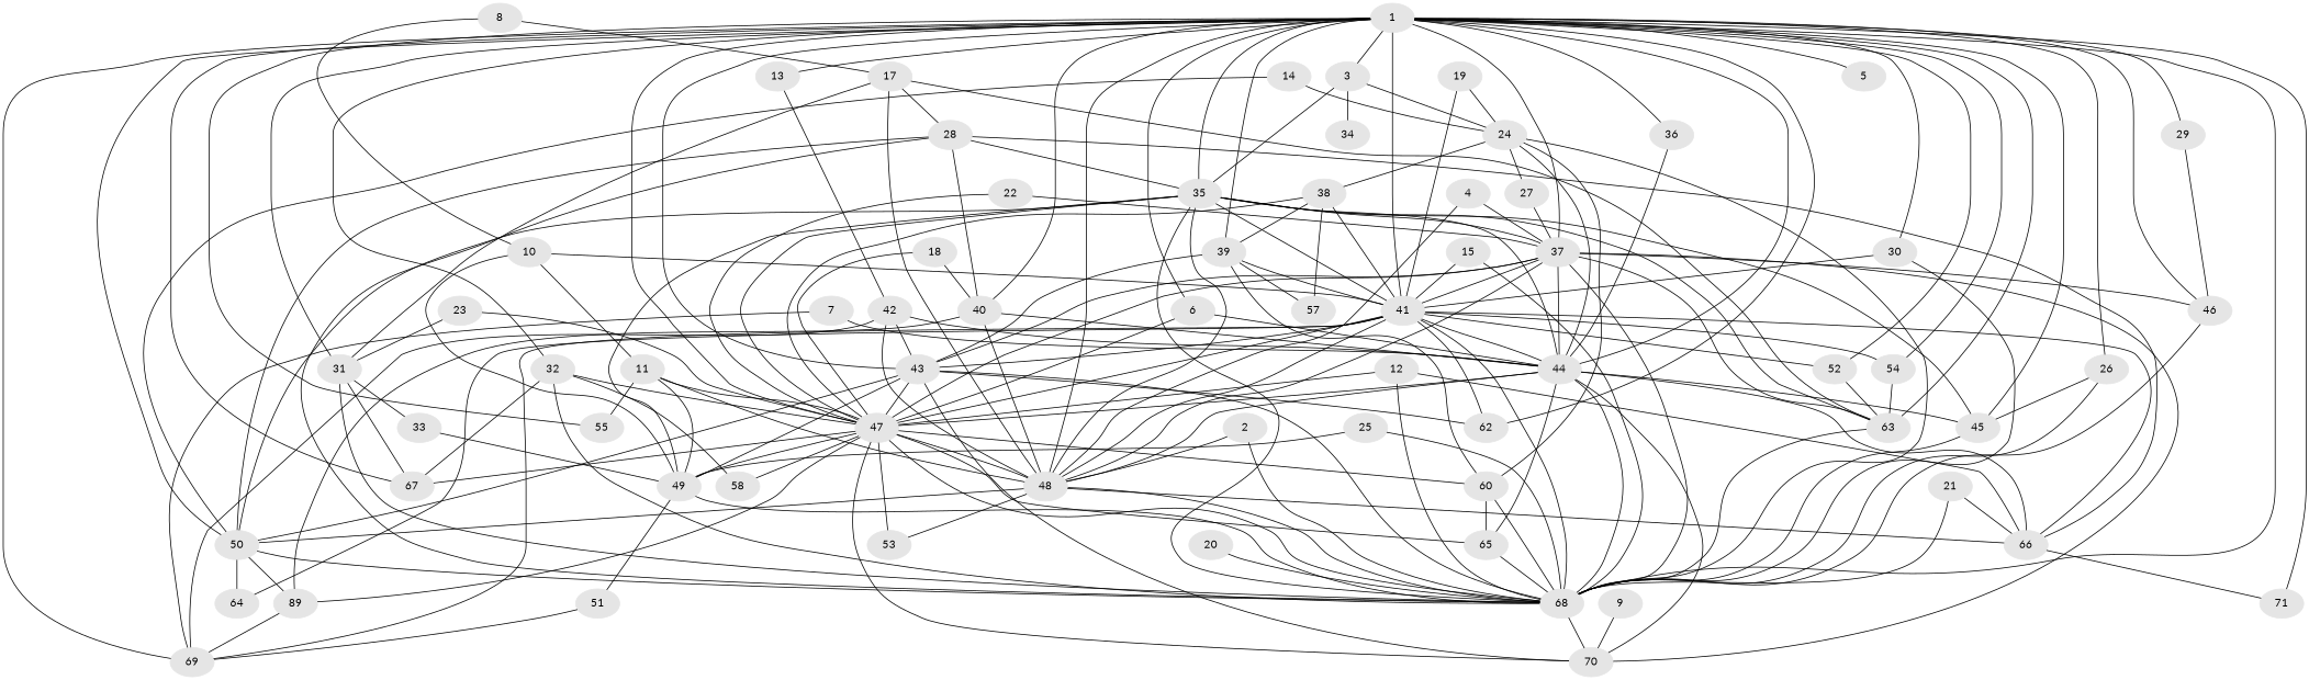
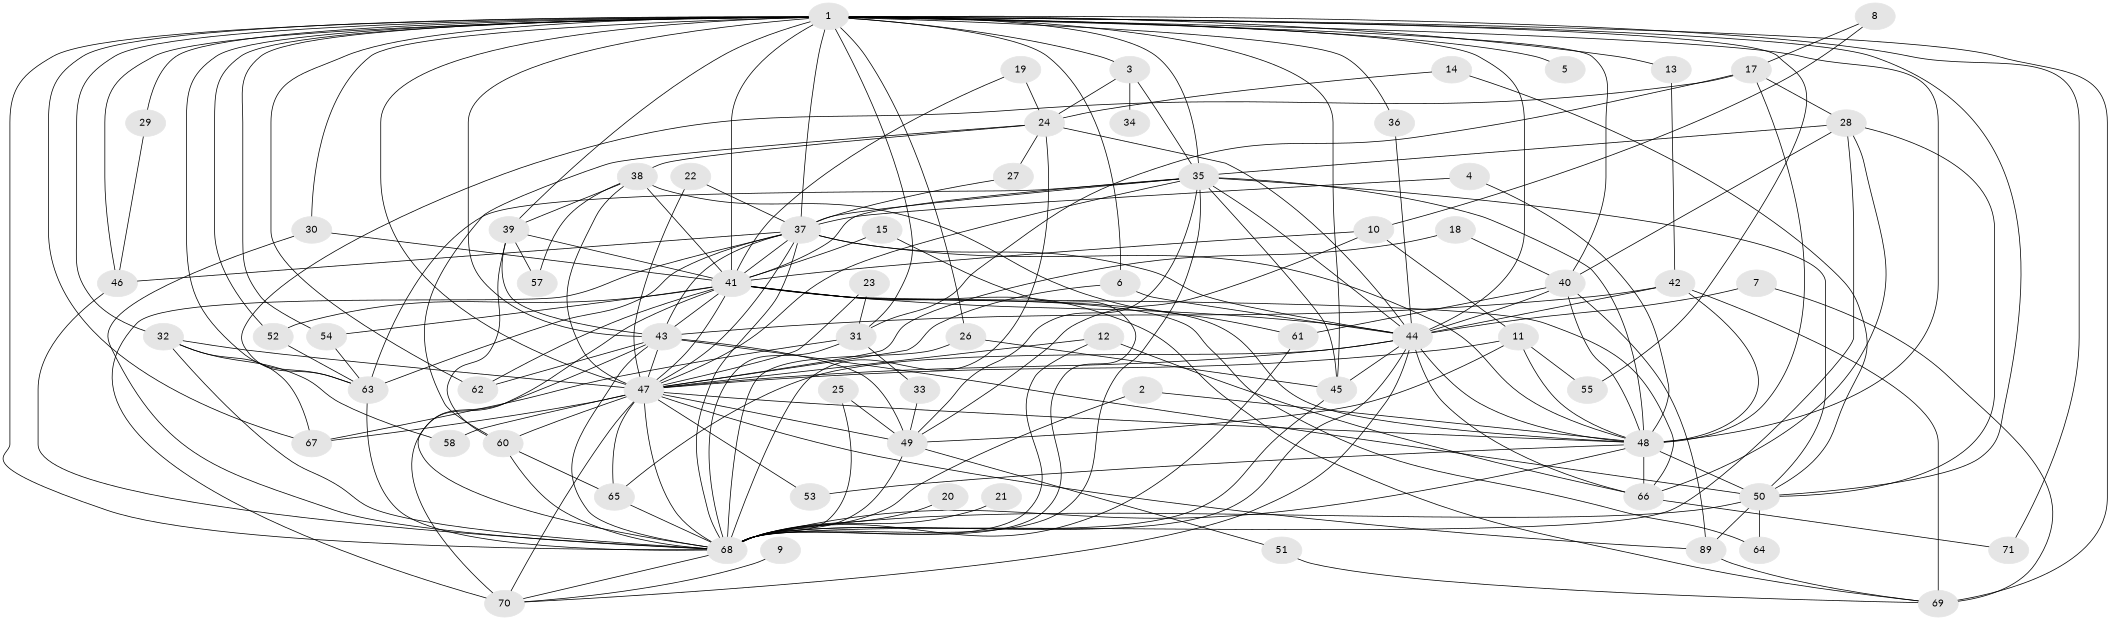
  graph {
    fontname=Lato
    node [color=gray90 fontname=Lato style=filled]
    edge [fontname=Lato weight=1.0]
    1
    3
    5
    6
    13
    26
    29
    30
    31
    32
    35
    36
    37
    39
    40
    41
    43
    44
    45
    46
    47
    48
    50
    52
    54
    55
    62
    63
    67
    68
    69
    71
    34
    24
    42
    33
    58
    49
    70
    60
    57
+   61
    n43 [label=89]
    66
    64
    65
    53
    2
    27
    38
    4
    7
    8
    10
    17
    11
    28
    9
    51
    12
    14
    15
    18
    19
    20
    21
    22
    23
    25
    1 -- 3
    1 -- 5 [weight=2.0]
    1 -- 6
    1 -- 13
    1 -- 26
    1 -- 29
    1 -- 30
    1 -- 31
    1 -- 32
    1 -- 35 [weight=3.0]
    1 -- 36
    1 -- 37 [weight=3.0]
    1 -- 39
    1 -- 40
    1 -- 41 [weight=3.0]
    1 -- 43
    1 -- 44 [weight=4.0]
    1 -- 45
    1 -- 46 [weight=2.0]
    1 -- 47 [weight=3.0]
    1 -- 48 [weight=4.0]
    1 -- 50
    1 -- 52
    1 -- 54
    1 -- 55
    1 -- 62
    1 -- 63
    1 -- 67
    1 -- 68 [weight=4.0]
    1 -- 69 [weight=2.0]
    1 -- 71
    3 -- 35
    3 -- 34 [weight=2.0]
    3 -- 24
    6 -- 44
    6 -- 47
    13 -- 42
    26 -- 45
    26 -- 68
    29 -- 46
    30 -- 41
    30 -- 68
    31 -- 67
    31 -- 68
    31 -- 33
    32 -- 47
    32 -- 67
    32 -- 68
    32 -- 58
    35 -- 37
    35 -- 41
    35 -- 44 [weight=2.0]
    35 -- 45
    35 -- 47
    35 -- 48
    35 -- 50
    35 -- 63 [weight=2.0]
    35 -- 68 [weight=2.0]
    35 -- 49
    36 -- 44
    37 -- 41
    37 -- 43 [weight=3.0]
    37 -- 44
    37 -- 46
    37 -- 47
    37 -- 48
    37 -- 63
    37 -- 68
    37 -- 70
    39 -- 41
    39 -- 43
    39 -- 60
    39 -- 57
    40 -- 44
    40 -- 48
+   40 -- 61
    40 -- n43
    41 -- 43
    41 -- 44
    41 -- 47 [weight=2.0]
    41 -- 48
    41 -- 52
    41 -- 54
    41 -- 62
    41 -- 68 [weight=2.0]
    41 -- 69
    41 -- 66
    41 -- 64 [weight=2.0]
    43 -- 47 [weight=2.0]
    43 -- 50
    43 -- 62
    43 -- 68
    43 -- 49
    43 -- 70
    44 -- 45
    44 -- 47
    44 -- 48
    44 -- 68
    44 -- 70
    44 -- 66 [weight=2.0]
    44 -- 65
    45 -- 68
    46 -- 68
    47 -- 48
    47 -- 67
    47 -- 68
    47 -- 58
    47 -- 49
    47 -- 70
    47 -- 60
    47 -- n43
    47 -- 65
    47 -- 53
    48 -- 50
    48 -- 68
    48 -- 66
    48 -- 53
    50 -- 68
    50 -- n43
    50 -- 64
    52 -- 63
    54 -- 63
    63 -- 68
    68 -- 70
    24 -- 44
    24 -- 68
    24 -- 60
    24 -- 27
    24 -- 38
    42 -- 43
    42 -- 44
    42 -- 48 [weight=2.0]
    42 -- 69
    33 -- 49
    49 -- 68 [weight=2.0]
    49 -- 51
    60 -- 68
    60 -- 65
+   61 -- 68
    n43 -- 69
    66 -- 71
    65 -- 68
    2 -- 48
    2 -- 68
    27 -- 37
    38 -- 39
    38 -- 41 [weight=2.0]
    38 -- 47
    38 -- 57
+   38 -- 61
    4 -- 37
    4 -- 48
    7 -- 44
    7 -- 69
    8 -- 10
    8 -- 17
    10 -- 41
    10 -- 49
    10 -- 11
    17 -- 31
    17 -- 48
    17 -- 63
    17 -- 28
    11 -- 47
    11 -- 48
    11 -- 55
    11 -- 49
    28 -- 35
    28 -- 40
    28 -- 50
    28 -- 68
    28 -- 66
    9 -- 70
    51 -- 69
    12 -- 47
    12 -- 68
    12 -- 66
    14 -- 50
    14 -- 24
    15 -- 41
    15 -- 68
    18 -- 40
    18 -- 47
    19 -- 41
    19 -- 24
    20 -- 68
    21 -- 68
-   21 -- 66
    22 -- 37
    22 -- 47
    23 -- 31
    23 -- 47
    25 -- 68
    25 -- 49
  }
